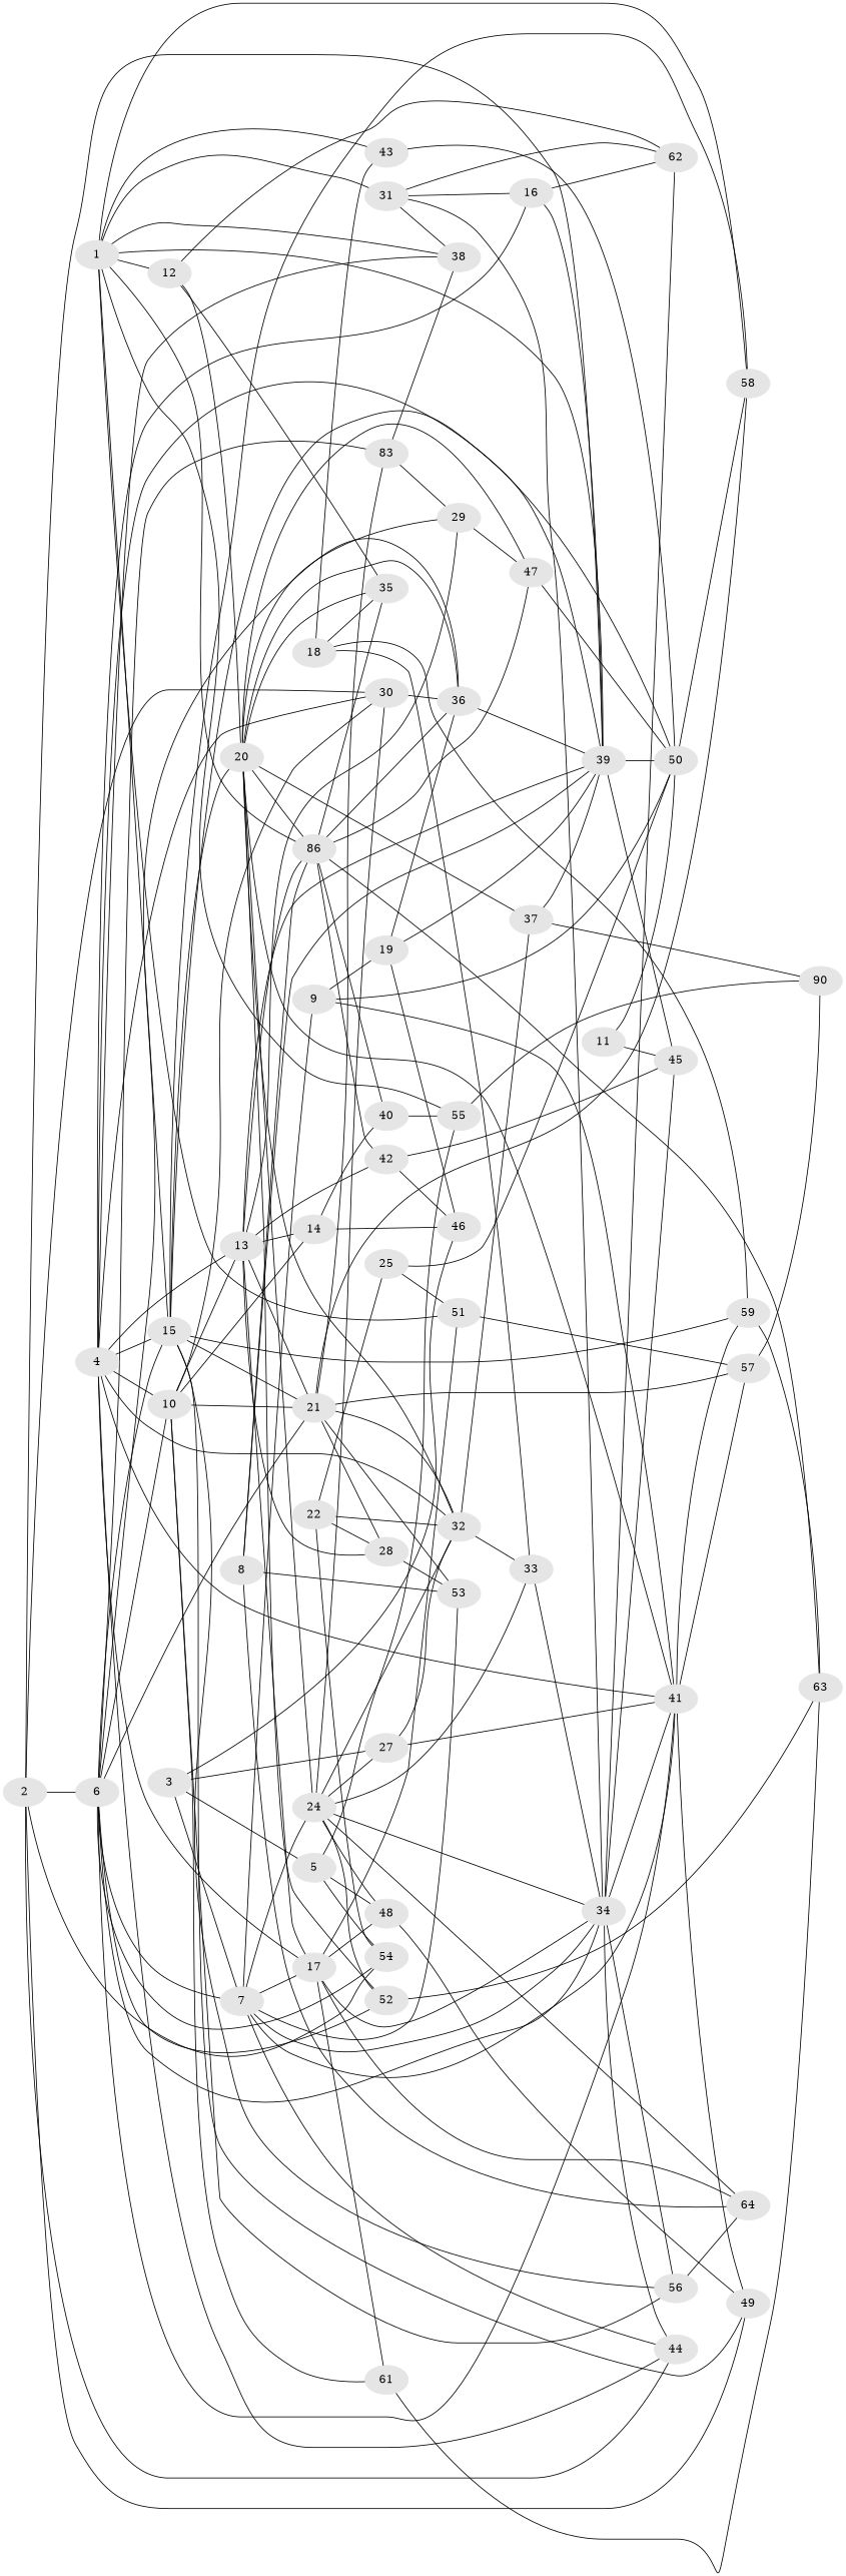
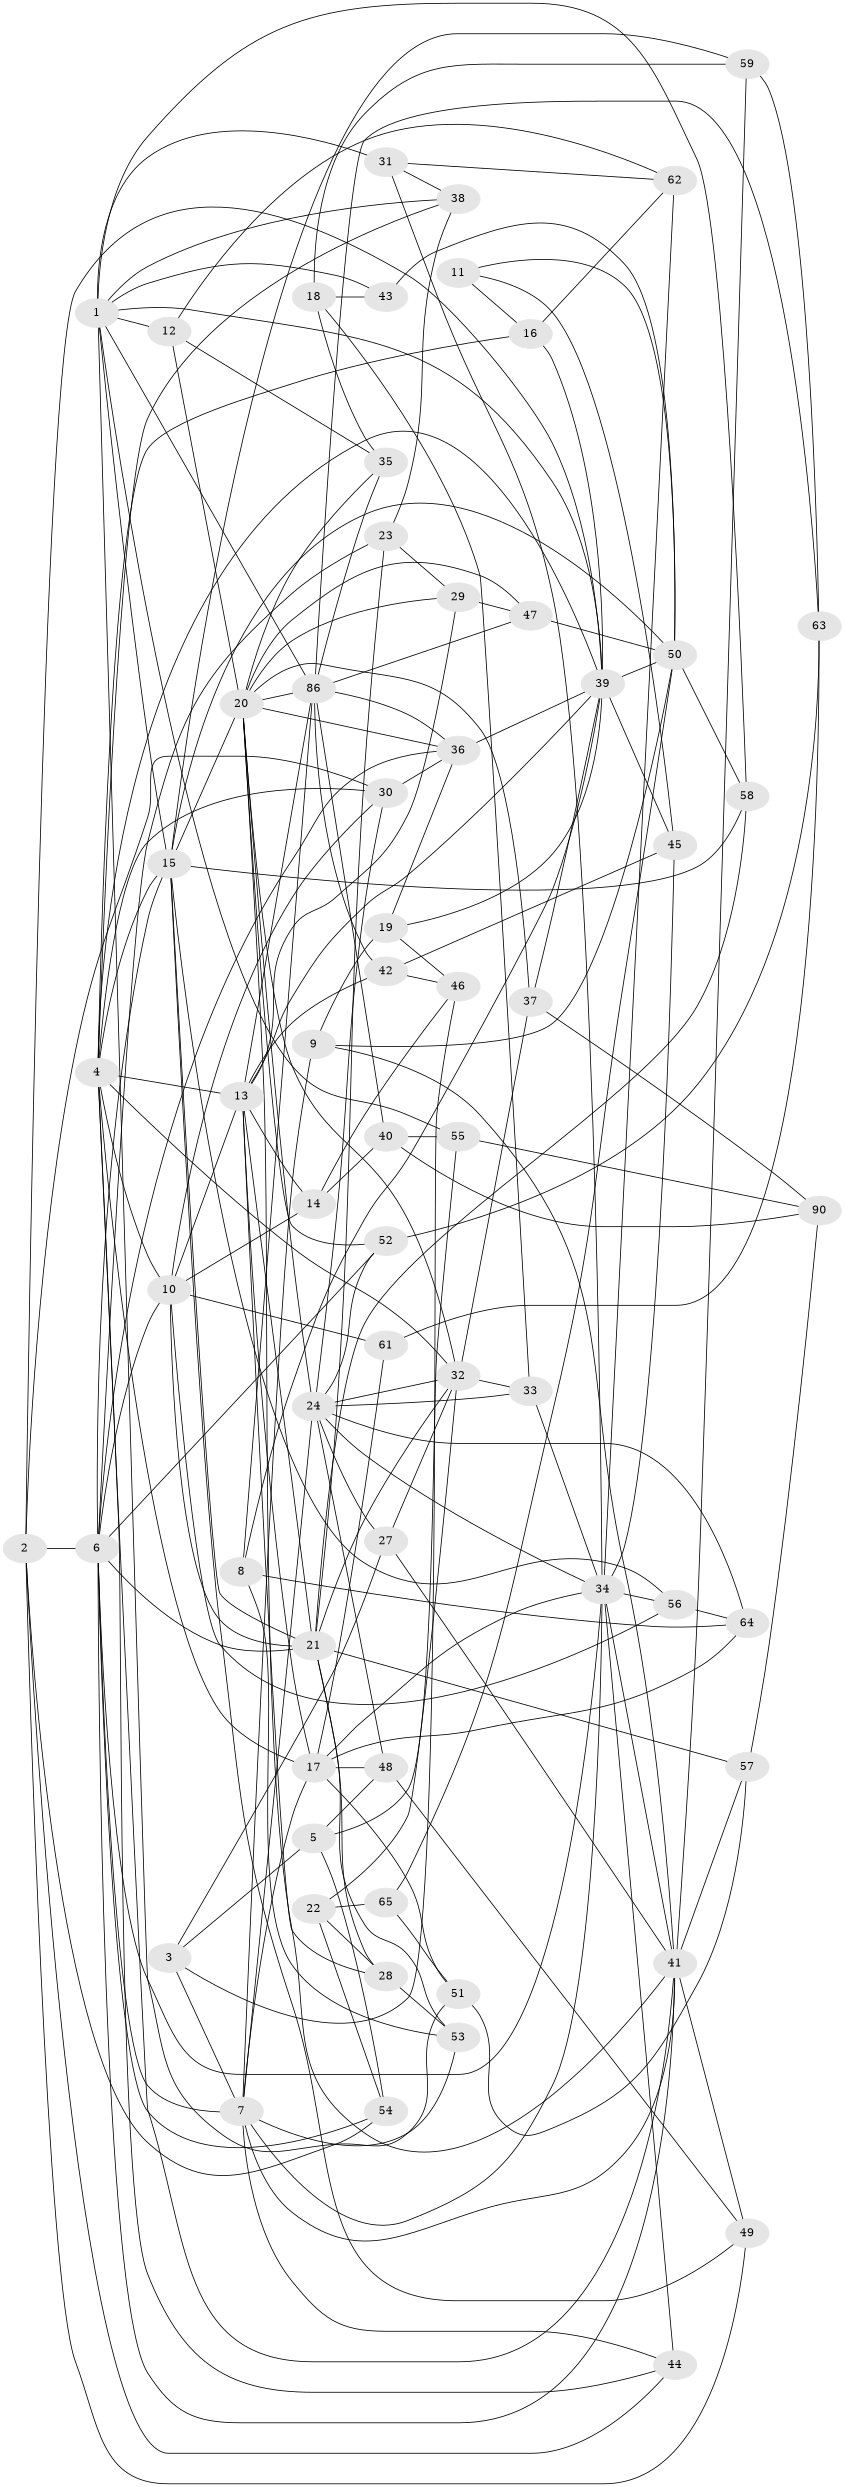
  graph {
    rankdir=LR
    node [color=gray90 style=filled]
    edge [weight=1.0]
    1
    12
    15
    n4 [label=86]
    31
    38
    39
    43
    51
    55
    58
    20
    35
    62
    49
    21
    50
    56
    59
    36
    42
    40
    47
    63
    34
    45
    57
    n28 [label=90]
    2
    6
    30
    44
    54
    7
    10
    41
-   23 [label=83]
+   23
    52
    3
    5
    27
    46
    48
    17
    9
    24
    53
    32
    4
    13
    16
    14
    61
    28
    29
    64
    33
    37
    19
    8
    11
-   25
+   25 [label=65]
    18
    22
    1 -- 12
    1 -- 15 [weight=2.0]
    1 -- n4
    1 -- 31
    1 -- 38
    1 -- 39
    1 -- 43 [weight=2.0]
    1 -- 51
    1 -- 55
    1 -- 58
    12 -- 20
    12 -- 35
    12 -- 62
    15 -- 58
    15 -- 20
    15 -- 49
    15 -- 21
    15 -- 50
    15 -- 56
    15 -- 59
    n4 -- 35
    n4 -- 36
    n4 -- 42
    n4 -- 40
    n4 -- 47
    n4 -- 63
    31 -- 38
    31 -- 62
    31 -- 34
    39 -- 50 [weight=2.0]
    39 -- 45
    43 -- 50
    51 -- 57
    55 -- n28
    20 -- n4
    20 -- 35
    20 -- 36
    20 -- 47
    20 -- 41
    20 -- 52
    20 -- 24
    20 -- 32
    20 -- 29
    20 -- 37
    21 -- 58
    21 -- 57
    21 -- 23
    21 -- 53
    21 -- 32
    21 -- 28
    50 -- 58
    56 -- 64
    59 -- 63
    36 -- 39
    42 -- 45
    42 -- 46
    40 -- 55
+   40 -- n28
    47 -- 50
    34 -- 62
    34 -- 56
    34 -- 45
    34 -- 44
    34 -- 41
    57 -- n28
    2 -- 39
    2 -- 49
    2 -- 6 [weight=2.0]
    2 -- 30 [weight=2.0]
    2 -- 44
    2 -- 54
    6 -- 15
    6 -- 21
    6 -- 36
    6 -- 34
    6 -- 54
    6 -- 7
    6 -- 10
    6 -- 41
    6 -- 23
    6 -- 52
    30 -- 36
    7 -- 34 [weight=2.0]
    7 -- 44
    7 -- 41
    7 -- 17
    7 -- 9
    7 -- 24
    7 -- 53
    10 -- 21
    10 -- 56
    10 -- 30
    10 -- 13
    10 -- 14
    10 -- 61 [weight=2.0]
    41 -- 49
    41 -- 59
    41 -- 57
    23 -- 38
    23 -- 29
    52 -- 63
    3 -- 7
    3 -- 5
    3 -- 27
    3 -- 46
    5 -- 55
    5 -- 54
    5 -- 48
    27 -- 41
    27 -- 32
    48 -- 49
    17 -- 51
    17 -- 34
    17 -- 48
    17 -- 61
    17 -- 64
    9 -- 50
    9 -- 41
    9 -- 19
    24 -- 34
    24 -- 30
    24 -- 52
    24 -- 27
    24 -- 48
    24 -- 32 [weight=3.0]
    24 -- 64
    24 -- 33
    32 -- 33
    32 -- 37
    4 -- 15
    4 -- 38
    4 -- 39
    4 -- 30
    4 -- 44
    4 -- 10 [weight=2.0]
    4 -- 41
    4 -- 17
    4 -- 32
    4 -- 13
    4 -- 16
    13 -- n4
    13 -- 39
    13 -- 21
    13 -- 42
    13 -- 17
    13 -- 14
    13 -- 28
    13 -- 29
    16 -- 39
    16 -- 62
    14 -- 40
    14 -- 46
    61 -- 63
    28 -- 53
    29 -- 47
    33 -- 34
    37 -- 39
    37 -- n28
    19 -- 39
    19 -- 36
    19 -- 46
    8 -- n4
    8 -- 39
    8 -- 53
    8 -- 64
    11 -- 50 [weight=2.0]
    11 -- 45
-   31 -- 16
+   11 -- 16
    25 -- 51
    25 -- 50
    18 -- 43
    18 -- 35
    18 -- 59
    18 -- 33
    22 -- 54
    22 -- 32
    22 -- 28
    22 -- 25
  }
